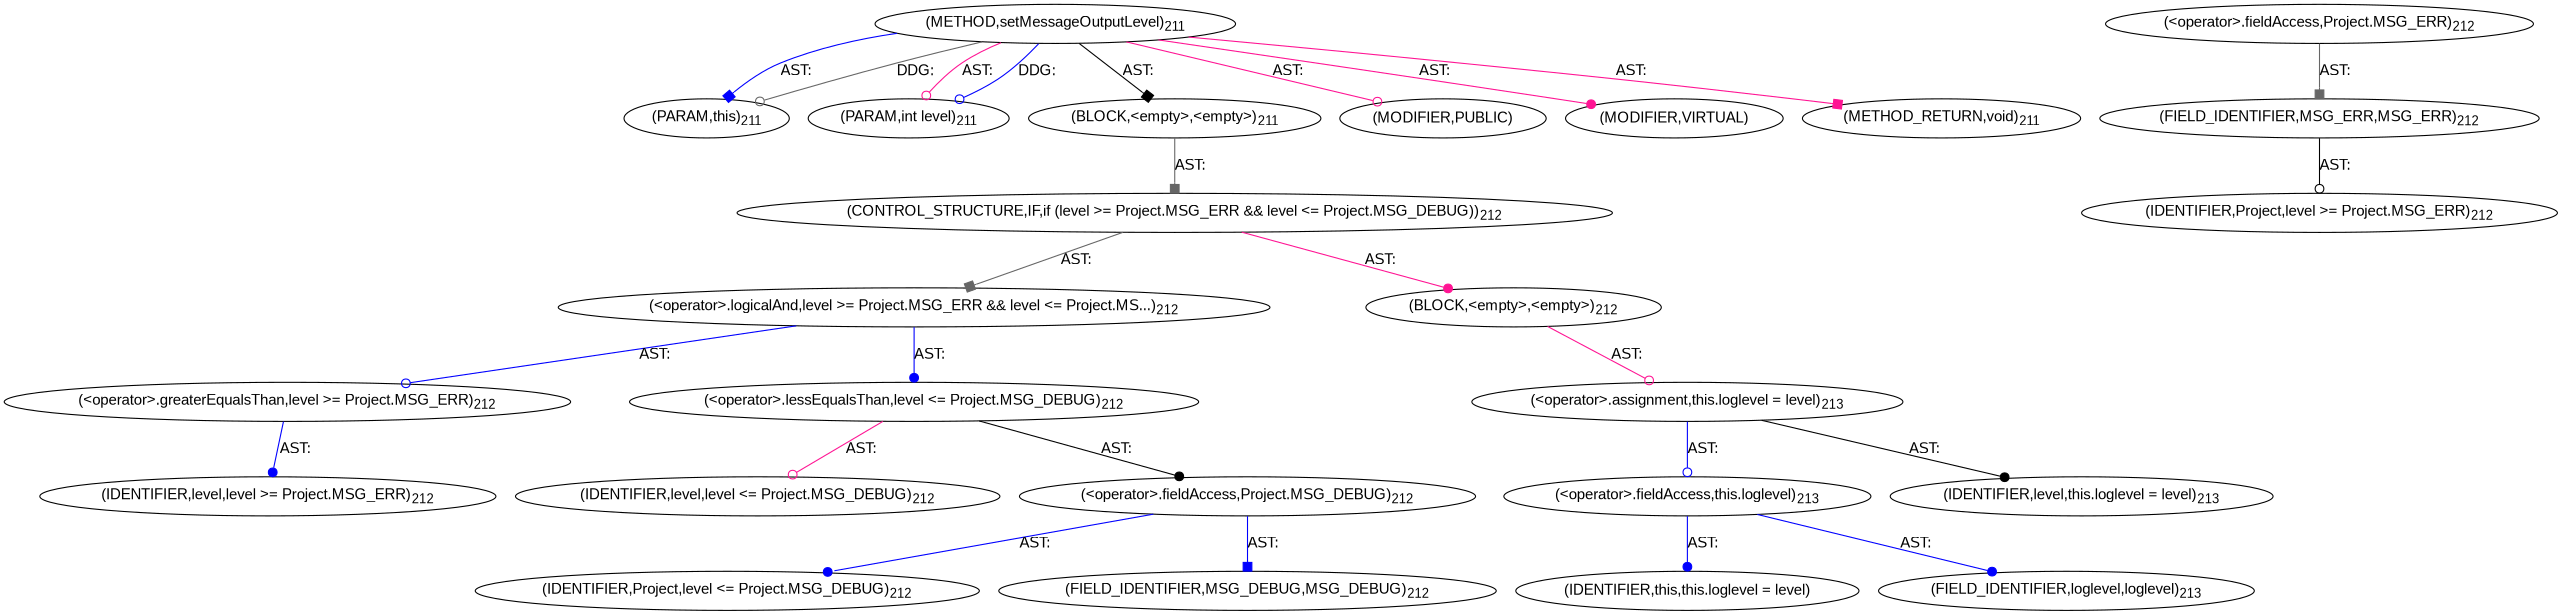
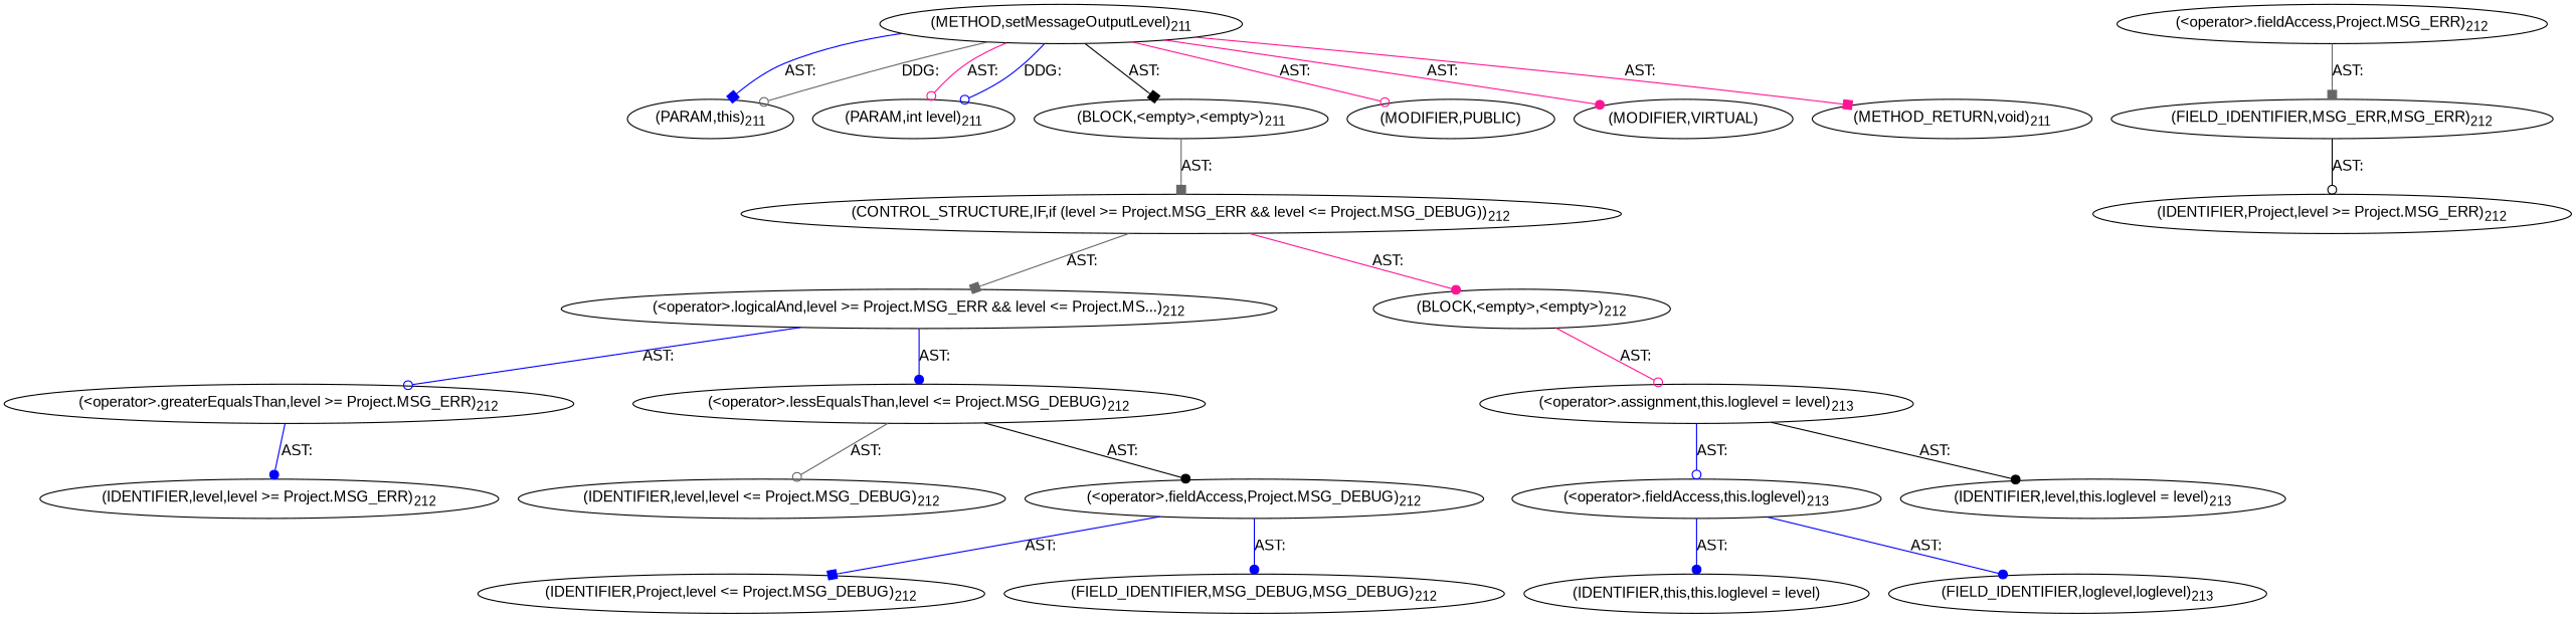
  digraph {
    fontname="Liberation Sans"
    node [fontname="Liberation Sans"]
    edge [arrowhead=odot color=blue fontname="Liberation Sans"]
    n1 [label=<(METHOD,setMessageOutputLevel)<SUB>211</SUB>>]
    n2 [label=<(PARAM,this)<SUB>211</SUB>>]
    n3 [label=<(PARAM,int level)<SUB>211</SUB>>]
    n4 [label=<(BLOCK,&lt;empty&gt;,&lt;empty&gt;)<SUB>211</SUB>>]
    n5 [label=<(MODIFIER,PUBLIC)>]
    n6 [label=<(MODIFIER,VIRTUAL)>]
    n7 [label=<(METHOD_RETURN,void)<SUB>211</SUB>>]
    n8 [label=<(CONTROL_STRUCTURE,IF,if (level &gt;= Project.MSG_ERR &amp;&amp; level &lt;= Project.MSG_DEBUG))<SUB>212</SUB>>]
    n9 [label=<(&lt;operator&gt;.logicalAnd,level &gt;= Project.MSG_ERR &amp;&amp; level &lt;= Project.MS...)<SUB>212</SUB>>]
    n10 [label=<(BLOCK,&lt;empty&gt;,&lt;empty&gt;)<SUB>212</SUB>>]
    n11 [label=<(&lt;operator&gt;.greaterEqualsThan,level &gt;= Project.MSG_ERR)<SUB>212</SUB>>]
    n12 [label=<(&lt;operator&gt;.lessEqualsThan,level &lt;= Project.MSG_DEBUG)<SUB>212</SUB>>]
    n13 [label=<(&lt;operator&gt;.assignment,this.loglevel = level)<SUB>213</SUB>>]
    n14 [label=<(IDENTIFIER,level,level &gt;= Project.MSG_ERR)<SUB>212</SUB>>]
    n15 [label=<(IDENTIFIER,level,level &lt;= Project.MSG_DEBUG)<SUB>212</SUB>>]
    n16 [label=<(&lt;operator&gt;.fieldAccess,Project.MSG_DEBUG)<SUB>212</SUB>>]
    n17 [label=<(&lt;operator&gt;.fieldAccess,Project.MSG_ERR)<SUB>212</SUB>>]
    n18 [label=<(FIELD_IDENTIFIER,MSG_ERR,MSG_ERR)<SUB>212</SUB>>]
    n19 [label=<(IDENTIFIER,Project,level &gt;= Project.MSG_ERR)<SUB>212</SUB>>]
    n20 [label=<(IDENTIFIER,Project,level &lt;= Project.MSG_DEBUG)<SUB>212</SUB>>]
    n21 [label=<(FIELD_IDENTIFIER,MSG_DEBUG,MSG_DEBUG)<SUB>212</SUB>>]
    n22 [label=<(&lt;operator&gt;.fieldAccess,this.loglevel)<SUB>213</SUB>>]
    n23 [label=<(IDENTIFIER,level,this.loglevel = level)<SUB>213</SUB>>]
    n24 [label=<(IDENTIFIER,this,this.loglevel = level)>]
    n25 [label=<(FIELD_IDENTIFIER,loglevel,loglevel)<SUB>213</SUB>>]
    n1 -> n2 [arrowhead=box label="AST: "]
    n1 -> n2 [color=gray40 label="DDG: "]
    n1 -> n3 [color=deeppink label="AST: "]
    n1 -> n3 [label="DDG: "]
    n1 -> n4 [arrowhead=box color=black label="AST: "]
    n1 -> n5 [color=deeppink label="AST: "]
    n1 -> n6 [arrowhead=dot color=deeppink label="AST: "]
    n1 -> n7 [arrowhead=box color=deeppink label="AST: "]
    n4 -> n8 [arrowhead=box color=gray40 label="AST: "]
    n8 -> n9 [arrowhead=box color=gray40 label="AST: "]
    n8 -> n10 [arrowhead=dot color=deeppink label="AST: "]
    n9 -> n11 [label="AST: "]
    n9 -> n12 [arrowhead=dot label="AST: "]
    n10 -> n13 [color=deeppink label="AST: "]
    n11 -> n14 [arrowhead=dot label="AST: "]
-   n12 -> n15 [color=deeppink label="AST: "]
+   n12 -> n15 [color=gray40 label="AST: "]
    n12 -> n16 [arrowhead=dot color=black label="AST: "]
    n13 -> n22 [label="AST: "]
    n13 -> n23 [arrowhead=dot color=black label="AST: "]
-   n16 -> n20 [arrowhead=dot label="AST: "]
-   n16 -> n21 [arrowhead=box label="AST: "]
+   n16 -> n20 [arrowhead=box label="AST: "]
+   n16 -> n21 [arrowhead=dot label="AST: "]
    n17 -> n18 [arrowhead=box color=gray40 label="AST: "]
    n18 -> n19 [color=black label="AST: "]
    n22 -> n24 [arrowhead=dot label="AST: "]
    n22 -> n25 [arrowhead=dot label="AST: "]
  }
